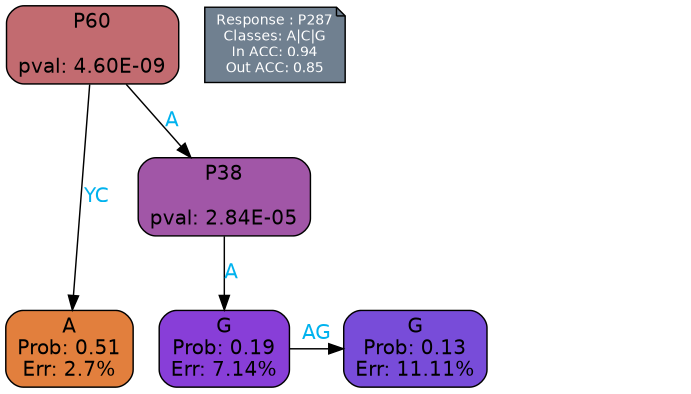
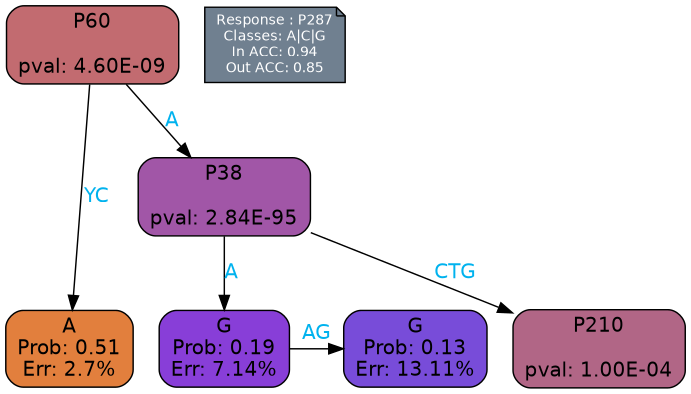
  digraph {
    ranksep=equally
    splines=polylines
    node [color=black fontname=helvetica shape=box style="filled, rounded"]
    edge [fontcolor=deepskyblue2 fontname=helvetica]
    n1 [fillcolor="#883ed8" label="G\nProb: 0.19\nErr: 7.14%"]
-   n2 [fillcolor="#784cd9" label="G\nProb: 0.13\nErr: 11.11%"]
+   n2 [fillcolor="#784cd9" label="G\nProb: 0.13\nErr: 13.11%"]
    n3 [fillcolor="#e27f3d" label="A\nProb: 0.51\nErr: 2.7%"]
    n4 [align=left fillcolor=slategray fontcolor=white fontsize=10 label="Response : P287\nClasses: A|C|G\nIn ACC: 0.94\nOut ACC: 0.85\n" shape=note style=filled]
    n5 [fillcolor="#c26b70" label="P60\n\npval: 4.60E-09"]
-   n6 [fillcolor="#a156a7" label="P38\n\npval: 2.84E-05"]
+   n6 [fillcolor="#a156a7" label="P38\n\npval: 2.84E-95"]
+   n7 [fillcolor="#b16686" label="P210\n\npval: 1.00E-04"]
    subgraph sub_1 {
      rank=same
      n1
      n2
      n3
    }
    subgraph sub_2 {
      rank=same
      n4
      n5
    }
    n1 -> n2 [label=AG]
    n5 -> n3 [label=YC]
    n5 -> n6 [label=A]
    n6 -> n1 [label=A]
+   n6 -> n7 [label=CTG]
  }
